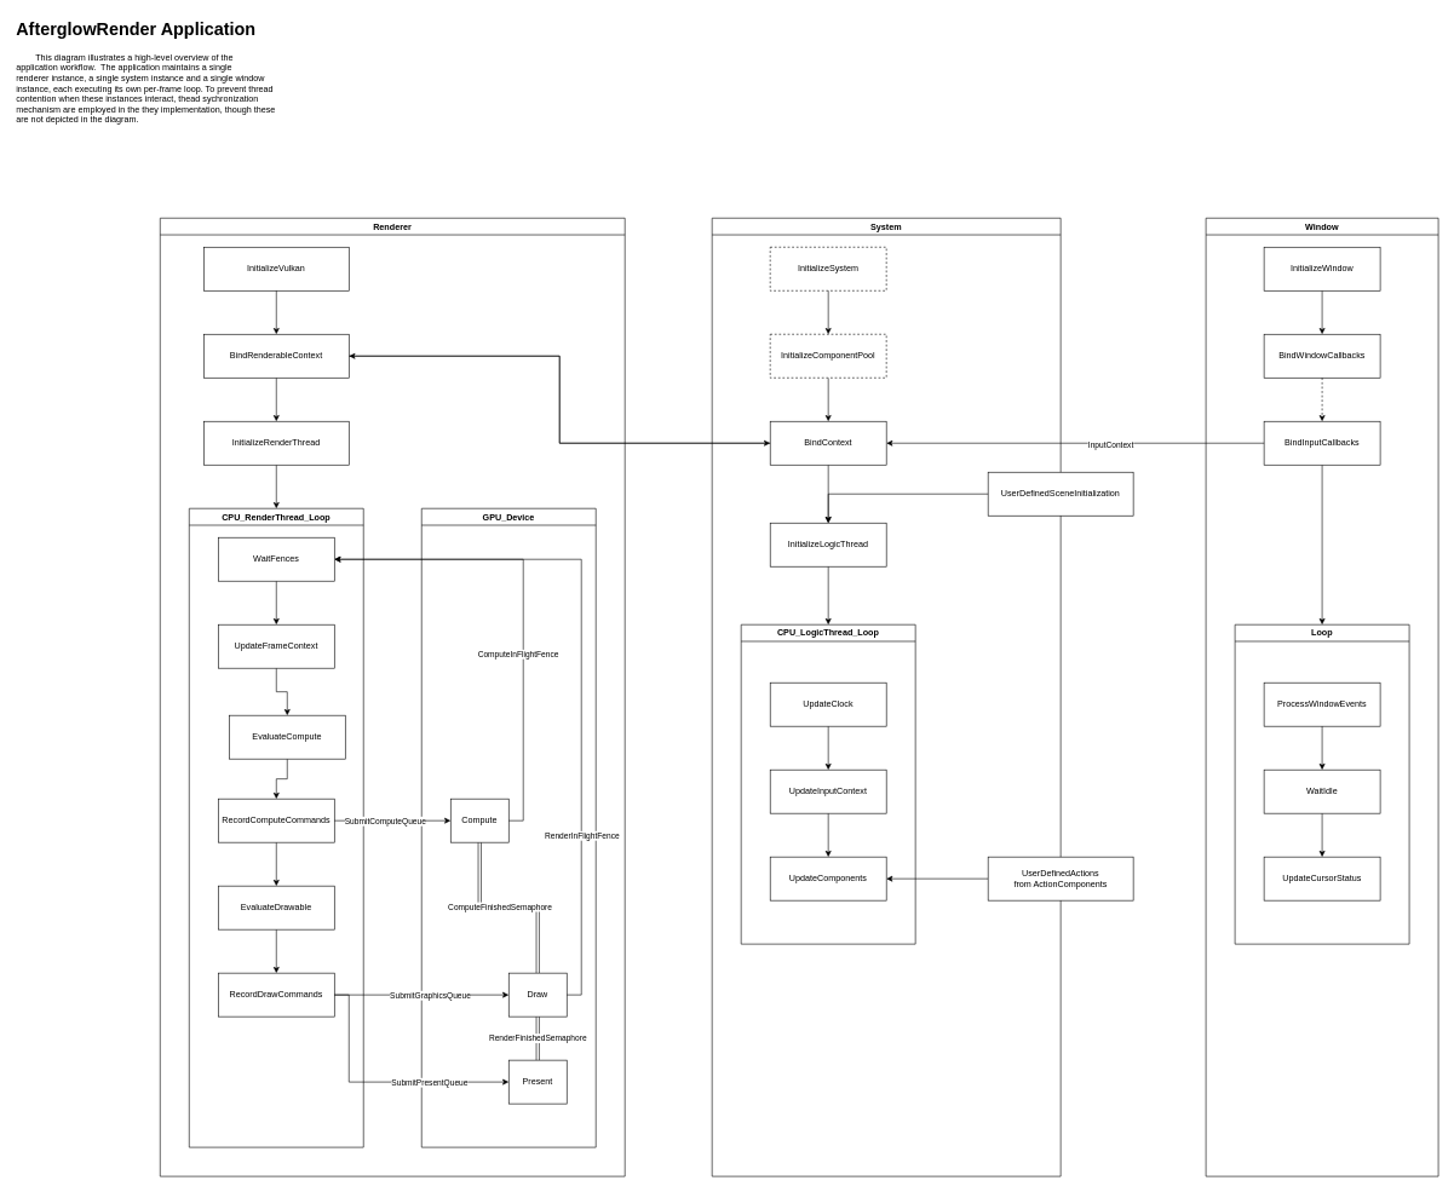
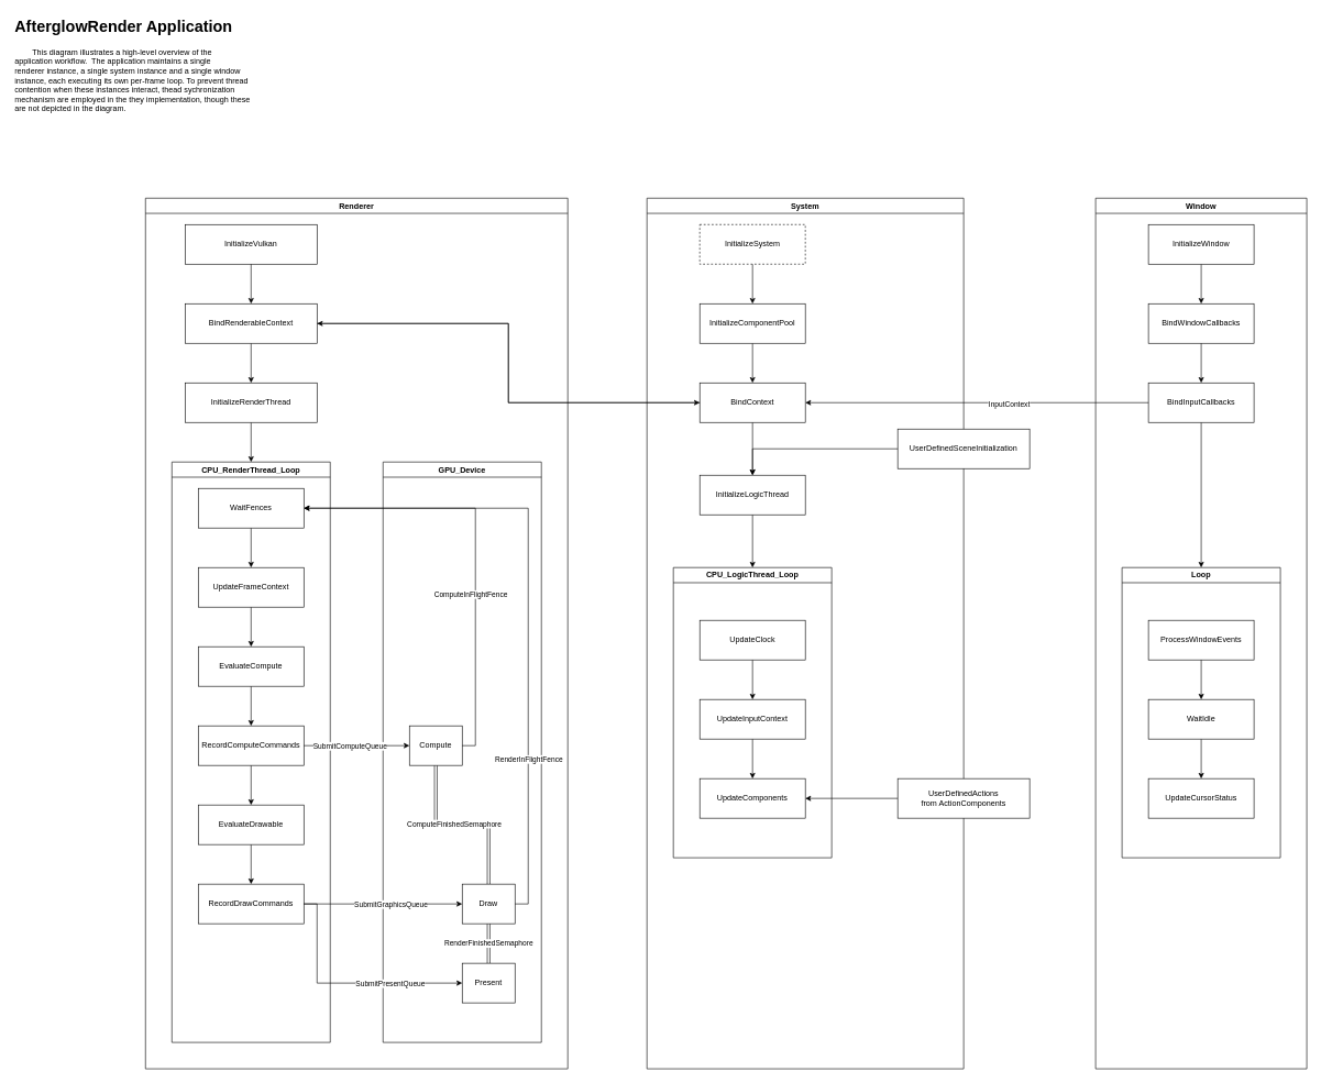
  <mxCell id="0" />
  <mxCell id="1" parent="0" />
  <mxCell id="2" value="&lt;h1 style=&quot;margin-top: 0px;&quot;&gt;AfterglowRender Application&lt;/h1&gt;&lt;p&gt;&lt;span style=&quot;white-space: pre;&quot;&gt;&#09;&lt;/span&gt;This diagram illustrates a high-level overview of the application workflow.&amp;nbsp; The application maintains a single renderer&amp;nbsp;&lt;span style=&quot;background-color: transparent; color: light-dark(rgb(0, 0, 0), rgb(255, 255, 255));&quot;&gt;instance&lt;/span&gt;&lt;span style=&quot;background-color: transparent; color: light-dark(rgb(0, 0, 0), rgb(255, 255, 255));&quot;&gt;, a single system&amp;nbsp;&lt;/span&gt;&lt;span style=&quot;background-color: transparent; color: light-dark(rgb(0, 0, 0), rgb(255, 255, 255));&quot;&gt;instance&lt;/span&gt;&lt;span style=&quot;background-color: transparent; color: light-dark(rgb(0, 0, 0), rgb(255, 255, 255));&quot;&gt;&amp;nbsp;and a single window instance, each executing its own per-frame loop. To prevent thread contention when these instances interact, thead sychronization mechanism are employed in the they implementation, though these are not depicted in the diagram.&lt;/span&gt;&lt;/p&gt;" style="text;html=1;whiteSpace=wrap;overflow=hidden;rounded=0;" vertex="1" parent="1"><mxGeometry x="20" y="20" width="360" height="160" as="geometry" /></mxCell>
  <mxCell id="3" value="Renderer" style="swimlane;whiteSpace=wrap;html=1;" vertex="1" parent="1"><mxGeometry x="220" y="300" width="640" height="1320" as="geometry" /></mxCell>
  <mxCell id="4" style="edgeStyle=orthogonalEdgeStyle;rounded=0;orthogonalLoop=1;jettySize=auto;html=1;exitX=0.5;exitY=1;exitDx=0;exitDy=0;entryX=0.5;entryY=0;entryDx=0;entryDy=0;" edge="1" parent="3" source="5" target="6"><mxGeometry relative="1" as="geometry" /></mxCell>
  <mxCell id="5" value="InitializeRenderThread" style="rounded=0;whiteSpace=wrap;html=1;" vertex="1" parent="3"><mxGeometry x="60" y="280" width="200" height="60" as="geometry" /></mxCell>
  <mxCell id="6" value="CPU_RenderThread_Loop" style="swimlane;whiteSpace=wrap;html=1;" vertex="1" parent="3"><mxGeometry x="40" y="400" width="240" height="880" as="geometry" /></mxCell>
  <mxCell id="7" style="edgeStyle=orthogonalEdgeStyle;rounded=0;orthogonalLoop=1;jettySize=auto;html=1;exitX=0.5;exitY=1;exitDx=0;exitDy=0;" edge="1" parent="6" source="8" target="10"><mxGeometry relative="1" as="geometry" /></mxCell>
- <mxCell id="8" value="EvaluateCompute" style="rounded=0;whiteSpace=wrap;html=1;" vertex="1" parent="6"><mxGeometry x="55" y="285" width="160" height="60" as="geometry" /></mxCell>
+ <mxCell id="8" value="EvaluateCompute" style="rounded=0;whiteSpace=wrap;html=1;" vertex="1" parent="6"><mxGeometry x="40" y="280" width="160" height="60" as="geometry" /></mxCell>
  <mxCell id="9" style="edgeStyle=orthogonalEdgeStyle;rounded=0;orthogonalLoop=1;jettySize=auto;html=1;exitX=0.5;exitY=1;exitDx=0;exitDy=0;entryX=0.5;entryY=0;entryDx=0;entryDy=0;" edge="1" parent="6" source="10" target="12"><mxGeometry relative="1" as="geometry" /></mxCell>
  <mxCell id="10" value="RecordComputeCommands" style="rounded=0;whiteSpace=wrap;html=1;" vertex="1" parent="6"><mxGeometry x="40" y="400" width="160" height="60" as="geometry" /></mxCell>
  <mxCell id="11" style="edgeStyle=orthogonalEdgeStyle;rounded=0;orthogonalLoop=1;jettySize=auto;html=1;exitX=0.5;exitY=1;exitDx=0;exitDy=0;entryX=0.5;entryY=0;entryDx=0;entryDy=0;" edge="1" parent="6" source="12" target="13"><mxGeometry relative="1" as="geometry" /></mxCell>
  <mxCell id="12" value="EvaluateDrawable" style="rounded=0;whiteSpace=wrap;html=1;" vertex="1" parent="6"><mxGeometry x="40" y="520" width="160" height="60" as="geometry" /></mxCell>
  <mxCell id="13" value="RecordDrawCommands" style="rounded=0;whiteSpace=wrap;html=1;" vertex="1" parent="6"><mxGeometry x="40" y="640" width="160" height="60" as="geometry" /></mxCell>
  <mxCell id="14" style="edgeStyle=orthogonalEdgeStyle;rounded=0;orthogonalLoop=1;jettySize=auto;html=1;exitX=0.5;exitY=1;exitDx=0;exitDy=0;entryX=0.5;entryY=0;entryDx=0;entryDy=0;" edge="1" parent="6" source="15" target="17"><mxGeometry relative="1" as="geometry" /></mxCell>
  <mxCell id="15" value="WaitFences" style="rounded=0;whiteSpace=wrap;html=1;" vertex="1" parent="6"><mxGeometry x="40" y="40" width="160" height="60" as="geometry" /></mxCell>
  <mxCell id="16" style="edgeStyle=orthogonalEdgeStyle;rounded=0;orthogonalLoop=1;jettySize=auto;html=1;exitX=0.5;exitY=1;exitDx=0;exitDy=0;" edge="1" parent="6" source="17" target="8"><mxGeometry relative="1" as="geometry" /></mxCell>
  <mxCell id="17" value="UpdateFrameContext" style="rounded=0;whiteSpace=wrap;html=1;" vertex="1" parent="6"><mxGeometry x="40" y="160" width="160" height="60" as="geometry" /></mxCell>
  <mxCell id="18" style="edgeStyle=orthogonalEdgeStyle;rounded=0;orthogonalLoop=1;jettySize=auto;html=1;exitX=0.5;exitY=1;exitDx=0;exitDy=0;entryX=0.5;entryY=0;entryDx=0;entryDy=0;" edge="1" parent="3" source="30" target="5"><mxGeometry relative="1" as="geometry" /></mxCell>
  <mxCell id="19" value="InitializeVulkan" style="rounded=0;whiteSpace=wrap;html=1;" vertex="1" parent="3"><mxGeometry x="60" y="40" width="200" height="60" as="geometry" /></mxCell>
  <mxCell id="20" value="GPU_Device" style="swimlane;whiteSpace=wrap;html=1;" vertex="1" parent="3"><mxGeometry x="360" y="400" width="240" height="880" as="geometry" /></mxCell>
  <mxCell id="21" style="edgeStyle=orthogonalEdgeStyle;rounded=0;orthogonalLoop=1;jettySize=auto;html=1;exitX=0.5;exitY=1;exitDx=0;exitDy=0;shape=link;" edge="1" parent="20" source="23" target="26"><mxGeometry relative="1" as="geometry" /></mxCell>
  <mxCell id="22" value="ComputeFinishedSemaphore" style="edgeLabel;html=1;align=center;verticalAlign=middle;resizable=0;points=[];" vertex="1" connectable="0" parent="21"><mxGeometry x="-0.103" y="2" relative="1" as="geometry"><mxPoint as="offset" /></mxGeometry></mxCell>
  <mxCell id="23" value="Compute" style="whiteSpace=wrap;html=1;" vertex="1" parent="20"><mxGeometry x="40" y="400" width="80" height="60" as="geometry" /></mxCell>
  <mxCell id="24" style="edgeStyle=orthogonalEdgeStyle;rounded=0;orthogonalLoop=1;jettySize=auto;html=1;exitX=0.5;exitY=1;exitDx=0;exitDy=0;entryX=0.5;entryY=0;entryDx=0;entryDy=0;shape=link;" edge="1" parent="20" source="26" target="27"><mxGeometry relative="1" as="geometry" /></mxCell>
  <mxCell id="25" value="RenderFinishedSemaphore" style="edgeLabel;html=1;align=center;verticalAlign=middle;resizable=0;points=[];" vertex="1" connectable="0" parent="24"><mxGeometry x="-0.028" y="-1" relative="1" as="geometry"><mxPoint as="offset" /></mxGeometry></mxCell>
  <mxCell id="26" value="Draw" style="whiteSpace=wrap;html=1;" vertex="1" parent="20"><mxGeometry x="120" y="640" width="80" height="60" as="geometry" /></mxCell>
  <mxCell id="27" value="Present" style="whiteSpace=wrap;html=1;" vertex="1" parent="20"><mxGeometry x="120" y="760" width="80" height="60" as="geometry" /></mxCell>
  <mxCell id="28" style="edgeStyle=orthogonalEdgeStyle;rounded=0;orthogonalLoop=1;jettySize=auto;html=1;exitX=1;exitY=0.5;exitDx=0;exitDy=0;entryX=0;entryY=0.5;entryDx=0;entryDy=0;" edge="1" parent="3" source="10" target="23"><mxGeometry relative="1" as="geometry" /></mxCell>
  <mxCell id="29" value="SubmitComputeQueue" style="edgeLabel;html=1;align=center;verticalAlign=middle;resizable=0;points=[];" vertex="1" connectable="0" parent="28"><mxGeometry x="-0.133" relative="1" as="geometry"><mxPoint as="offset" /></mxGeometry></mxCell>
  <mxCell id="30" value="BindRenderableContext" style="rounded=0;whiteSpace=wrap;html=1;" vertex="1" parent="3"><mxGeometry x="60" y="160" width="200" height="60" as="geometry" /></mxCell>
  <mxCell id="31" value="" style="edgeStyle=orthogonalEdgeStyle;rounded=0;orthogonalLoop=1;jettySize=auto;html=1;exitX=0.5;exitY=1;exitDx=0;exitDy=0;entryX=0.5;entryY=0;entryDx=0;entryDy=0;" edge="1" parent="3" source="19" target="30"><mxGeometry relative="1" as="geometry"><mxPoint x="520" y="260" as="sourcePoint" /><mxPoint x="520" y="400" as="targetPoint" /></mxGeometry></mxCell>
  <mxCell id="32" style="edgeStyle=orthogonalEdgeStyle;rounded=0;orthogonalLoop=1;jettySize=auto;html=1;exitX=1;exitY=0.5;exitDx=0;exitDy=0;entryX=0;entryY=0.5;entryDx=0;entryDy=0;" edge="1" parent="3" source="13" target="26"><mxGeometry relative="1" as="geometry" /></mxCell>
  <mxCell id="33" value="SubmitGraphicsQueue" style="edgeLabel;html=1;align=center;verticalAlign=middle;resizable=0;points=[];" vertex="1" connectable="0" parent="32"><mxGeometry x="-0.137" relative="1" as="geometry"><mxPoint x="27" as="offset" /></mxGeometry></mxCell>
  <mxCell id="34" style="edgeStyle=orthogonalEdgeStyle;rounded=0;orthogonalLoop=1;jettySize=auto;html=1;exitX=1;exitY=0.5;exitDx=0;exitDy=0;entryX=1;entryY=0.5;entryDx=0;entryDy=0;" edge="1" parent="3" source="23" target="15"><mxGeometry relative="1" as="geometry" /></mxCell>
  <mxCell id="35" value="ComputeInFlightFence" style="edgeLabel;html=1;align=center;verticalAlign=middle;resizable=0;points=[];" vertex="1" connectable="0" parent="34"><mxGeometry x="0.591" y="1" relative="1" as="geometry"><mxPoint x="121" y="129" as="offset" /></mxGeometry></mxCell>
  <mxCell id="36" style="edgeStyle=orthogonalEdgeStyle;rounded=0;orthogonalLoop=1;jettySize=auto;html=1;exitX=1;exitY=0.5;exitDx=0;exitDy=0;entryX=1;entryY=0.5;entryDx=0;entryDy=0;" edge="1" parent="3" source="26" target="15"><mxGeometry relative="1" as="geometry" /></mxCell>
  <mxCell id="37" value="RenderInFlightFence" style="edgeLabel;html=1;align=center;verticalAlign=middle;resizable=0;points=[];" vertex="1" connectable="0" parent="36"><mxGeometry x="-0.499" relative="1" as="geometry"><mxPoint as="offset" /></mxGeometry></mxCell>
  <mxCell id="38" style="edgeStyle=orthogonalEdgeStyle;rounded=0;orthogonalLoop=1;jettySize=auto;html=1;exitX=1;exitY=0.5;exitDx=0;exitDy=0;entryX=0;entryY=0.5;entryDx=0;entryDy=0;" edge="1" parent="3" source="13" target="27"><mxGeometry relative="1" as="geometry"><Array as="points"><mxPoint x="260" y="1070" /><mxPoint x="260" y="1190" /></Array></mxGeometry></mxCell>
  <mxCell id="39" value="SubmitPresentQueue" style="edgeLabel;html=1;align=center;verticalAlign=middle;resizable=0;points=[];" vertex="1" connectable="0" parent="38"><mxGeometry x="0.133" y="-1" relative="1" as="geometry"><mxPoint x="46" y="-1" as="offset" /></mxGeometry></mxCell>
  <mxCell id="40" value="System" style="swimlane;whiteSpace=wrap;html=1;" vertex="1" parent="1"><mxGeometry x="980" y="300" width="480" height="1320" as="geometry"><mxRectangle x="1070" y="160" width="80" height="30" as="alternateBounds" /></mxGeometry></mxCell>
  <mxCell id="41" value="CPU_LogicThread_Loop" style="swimlane;whiteSpace=wrap;html=1;" vertex="1" parent="40"><mxGeometry x="40" y="560" width="240" height="440" as="geometry" /></mxCell>
  <mxCell id="42" style="edgeStyle=orthogonalEdgeStyle;rounded=0;orthogonalLoop=1;jettySize=auto;html=1;exitX=0.5;exitY=1;exitDx=0;exitDy=0;entryX=0.5;entryY=0;entryDx=0;entryDy=0;" edge="1" parent="41" source="43" target="45"><mxGeometry relative="1" as="geometry" /></mxCell>
  <mxCell id="43" value="UpdateClock" style="whiteSpace=wrap;html=1;" vertex="1" parent="41"><mxGeometry x="40" y="80" width="160" height="60" as="geometry" /></mxCell>
  <mxCell id="44" style="edgeStyle=orthogonalEdgeStyle;rounded=0;orthogonalLoop=1;jettySize=auto;html=1;exitX=0.5;exitY=1;exitDx=0;exitDy=0;entryX=0.5;entryY=0;entryDx=0;entryDy=0;" edge="1" parent="41" source="45" target="46"><mxGeometry relative="1" as="geometry" /></mxCell>
  <mxCell id="45" value="UpdateInputContext" style="whiteSpace=wrap;html=1;" vertex="1" parent="41"><mxGeometry x="40" y="200" width="160" height="60" as="geometry" /></mxCell>
  <mxCell id="46" value="UpdateComponents" style="whiteSpace=wrap;html=1;" vertex="1" parent="41"><mxGeometry x="40" y="320" width="160" height="60" as="geometry" /></mxCell>
  <mxCell id="47" style="edgeStyle=orthogonalEdgeStyle;rounded=0;orthogonalLoop=1;jettySize=auto;html=1;exitX=0.5;exitY=1;exitDx=0;exitDy=0;entryX=0.5;entryY=0;entryDx=0;entryDy=0;" edge="1" parent="40" source="54" target="50"><mxGeometry relative="1" as="geometry" /></mxCell>
  <mxCell id="48" value="InitializeSystem" style="whiteSpace=wrap;html=1;dashed=1;" vertex="1" parent="40"><mxGeometry x="80" y="40" width="160" height="60" as="geometry" /></mxCell>
  <mxCell id="49" style="edgeStyle=orthogonalEdgeStyle;rounded=0;orthogonalLoop=1;jettySize=auto;html=1;exitX=0.5;exitY=1;exitDx=0;exitDy=0;entryX=0.5;entryY=0;entryDx=0;entryDy=0;" edge="1" parent="40" source="50" target="52"><mxGeometry relative="1" as="geometry" /></mxCell>
  <mxCell id="50" value="BindContext" style="whiteSpace=wrap;html=1;" vertex="1" parent="40"><mxGeometry x="80" y="280" width="160" height="60" as="geometry" /></mxCell>
  <mxCell id="51" style="edgeStyle=orthogonalEdgeStyle;rounded=0;orthogonalLoop=1;jettySize=auto;html=1;exitX=0.5;exitY=1;exitDx=0;exitDy=0;" edge="1" parent="40" source="52" target="41"><mxGeometry relative="1" as="geometry" /></mxCell>
  <mxCell id="52" value="InitializeLogicThread" style="whiteSpace=wrap;html=1;" vertex="1" parent="40"><mxGeometry x="80" y="420" width="160" height="60" as="geometry" /></mxCell>
  <mxCell id="53" value="" style="edgeStyle=orthogonalEdgeStyle;rounded=0;orthogonalLoop=1;jettySize=auto;html=1;exitX=0.5;exitY=1;exitDx=0;exitDy=0;entryX=0.5;entryY=0;entryDx=0;entryDy=0;" edge="1" parent="40" source="48" target="54"><mxGeometry relative="1" as="geometry"><mxPoint x="1280" y="260" as="sourcePoint" /><mxPoint x="1280" y="420" as="targetPoint" /></mxGeometry></mxCell>
- <mxCell id="54" value="InitializeComponentPool" style="whiteSpace=wrap;html=1;dashed=1;" vertex="1" parent="40"><mxGeometry x="80" y="160" width="160" height="60" as="geometry" /></mxCell>
+ <mxCell id="54" value="InitializeComponentPool" style="whiteSpace=wrap;html=1;" vertex="1" parent="40"><mxGeometry x="80" y="160" width="160" height="60" as="geometry" /></mxCell>
  <mxCell id="55" style="edgeStyle=orthogonalEdgeStyle;rounded=0;orthogonalLoop=1;jettySize=auto;html=1;exitX=0;exitY=0.5;exitDx=0;exitDy=0;entryX=1;entryY=0.5;entryDx=0;entryDy=0;" edge="1" parent="40" source="56" target="46"><mxGeometry relative="1" as="geometry" /></mxCell>
  <mxCell id="56" value="UserDefinedActions&lt;div&gt;from ActionComponents&lt;/div&gt;" style="whiteSpace=wrap;html=1;" vertex="1" parent="40"><mxGeometry x="380" y="880" width="200" height="60" as="geometry" /></mxCell>
  <mxCell id="57" value="Window" style="swimlane;whiteSpace=wrap;html=1;" vertex="1" parent="1"><mxGeometry x="1660" y="300" width="320" height="1320" as="geometry" /></mxCell>
  <mxCell id="58" value="Loop" style="swimlane;whiteSpace=wrap;html=1;" vertex="1" parent="57"><mxGeometry x="40" y="560" width="240" height="440" as="geometry" /></mxCell>
  <mxCell id="59" style="edgeStyle=orthogonalEdgeStyle;rounded=0;orthogonalLoop=1;jettySize=auto;html=1;exitX=0.5;exitY=1;exitDx=0;exitDy=0;entryX=0.5;entryY=0;entryDx=0;entryDy=0;" edge="1" parent="58" source="62" target="61"><mxGeometry relative="1" as="geometry" /></mxCell>
  <mxCell id="60" value="ProcessWindowEvents" style="whiteSpace=wrap;html=1;" vertex="1" parent="58"><mxGeometry x="40" y="80" width="160" height="60" as="geometry" /></mxCell>
  <mxCell id="61" value="UpdateCursorStatus" style="whiteSpace=wrap;html=1;" vertex="1" parent="58"><mxGeometry x="40" y="320" width="160" height="60" as="geometry" /></mxCell>
  <mxCell id="62" value="WaitIdle" style="whiteSpace=wrap;html=1;" vertex="1" parent="58"><mxGeometry x="40" y="200" width="160" height="60" as="geometry" /></mxCell>
  <mxCell id="63" value="" style="edgeStyle=orthogonalEdgeStyle;rounded=0;orthogonalLoop=1;jettySize=auto;html=1;exitX=0.5;exitY=1;exitDx=0;exitDy=0;entryX=0.5;entryY=0;entryDx=0;entryDy=0;" edge="1" parent="58" source="60" target="62"><mxGeometry relative="1" as="geometry"><mxPoint x="1960" y="820" as="sourcePoint" /><mxPoint x="1960" y="960" as="targetPoint" /></mxGeometry></mxCell>
  <mxCell id="64" style="edgeStyle=orthogonalEdgeStyle;rounded=0;orthogonalLoop=1;jettySize=auto;html=1;exitX=0.5;exitY=1;exitDx=0;exitDy=0;entryX=0.5;entryY=0;entryDx=0;entryDy=0;" edge="1" parent="57" source="65" target="67"><mxGeometry relative="1" as="geometry" /></mxCell>
  <mxCell id="65" value="InitializeWindow" style="whiteSpace=wrap;html=1;" vertex="1" parent="57"><mxGeometry x="80" y="40" width="160" height="60" as="geometry" /></mxCell>
  <mxCell id="66" style="edgeStyle=orthogonalEdgeStyle;rounded=0;orthogonalLoop=1;jettySize=auto;html=1;exitX=0.5;exitY=1;exitDx=0;exitDy=0;entryX=0.5;entryY=0;entryDx=0;entryDy=0;" edge="1" parent="57" source="69" target="58"><mxGeometry relative="1" as="geometry" /></mxCell>
  <mxCell id="67" value="BindWindowCallbacks" style="whiteSpace=wrap;html=1;" vertex="1" parent="57"><mxGeometry x="80" y="160" width="160" height="60" as="geometry" /></mxCell>
- <mxCell id="68" value="" style="edgeStyle=orthogonalEdgeStyle;rounded=0;orthogonalLoop=1;jettySize=auto;html=1;exitX=0.5;exitY=1;exitDx=0;exitDy=0;entryX=0.5;entryY=0;entryDx=0;entryDy=0;dashed=1;" edge="1" parent="57" source="67" target="69"><mxGeometry relative="1" as="geometry"><mxPoint x="1960" y="380" as="sourcePoint" /><mxPoint x="1960" y="680" as="targetPoint" /></mxGeometry></mxCell>
+ <mxCell id="68" value="" style="edgeStyle=orthogonalEdgeStyle;rounded=0;orthogonalLoop=1;jettySize=auto;html=1;exitX=0.5;exitY=1;exitDx=0;exitDy=0;entryX=0.5;entryY=0;entryDx=0;entryDy=0;" edge="1" parent="57" source="67" target="69"><mxGeometry relative="1" as="geometry"><mxPoint x="1960" y="380" as="sourcePoint" /><mxPoint x="1960" y="680" as="targetPoint" /></mxGeometry></mxCell>
  <mxCell id="69" value="BindInputCallbacks" style="whiteSpace=wrap;html=1;" vertex="1" parent="57"><mxGeometry x="80" y="280" width="160" height="60" as="geometry" /></mxCell>
  <mxCell id="70" style="edgeStyle=orthogonalEdgeStyle;rounded=0;orthogonalLoop=1;jettySize=auto;html=1;exitX=1;exitY=0.5;exitDx=0;exitDy=0;entryX=0;entryY=0.5;entryDx=0;entryDy=0;strokeColor=default;" edge="1" parent="1" source="30" target="50"><mxGeometry relative="1" as="geometry" /></mxCell>
  <mxCell id="71" style="edgeStyle=orthogonalEdgeStyle;rounded=0;orthogonalLoop=1;jettySize=auto;html=1;exitX=0;exitY=0.5;exitDx=0;exitDy=0;entryX=1;entryY=0.5;entryDx=0;entryDy=0;" edge="1" parent="1" source="50" target="30"><mxGeometry relative="1" as="geometry" /></mxCell>
  <mxCell id="72" value="UserDefinedSceneInitialization" style="whiteSpace=wrap;html=1;" vertex="1" parent="1"><mxGeometry x="1360" y="650" width="200" height="60" as="geometry" /></mxCell>
  <mxCell id="73" style="edgeStyle=orthogonalEdgeStyle;rounded=0;orthogonalLoop=1;jettySize=auto;html=1;exitX=0;exitY=0.5;exitDx=0;exitDy=0;entryX=0.5;entryY=0;entryDx=0;entryDy=0;" edge="1" parent="1" source="72" target="52"><mxGeometry relative="1" as="geometry" /></mxCell>
  <mxCell id="74" style="edgeStyle=orthogonalEdgeStyle;rounded=0;orthogonalLoop=1;jettySize=auto;html=1;exitX=0;exitY=0.5;exitDx=0;exitDy=0;entryX=1;entryY=0.5;entryDx=0;entryDy=0;" edge="1" parent="1" source="69" target="50"><mxGeometry relative="1" as="geometry" /></mxCell>
  <mxCell id="75" value="InputContext" style="edgeLabel;html=1;align=center;verticalAlign=middle;resizable=0;points=[];" vertex="1" connectable="0" parent="74"><mxGeometry x="-0.185" y="1" relative="1" as="geometry"><mxPoint as="offset" /></mxGeometry></mxCell>
